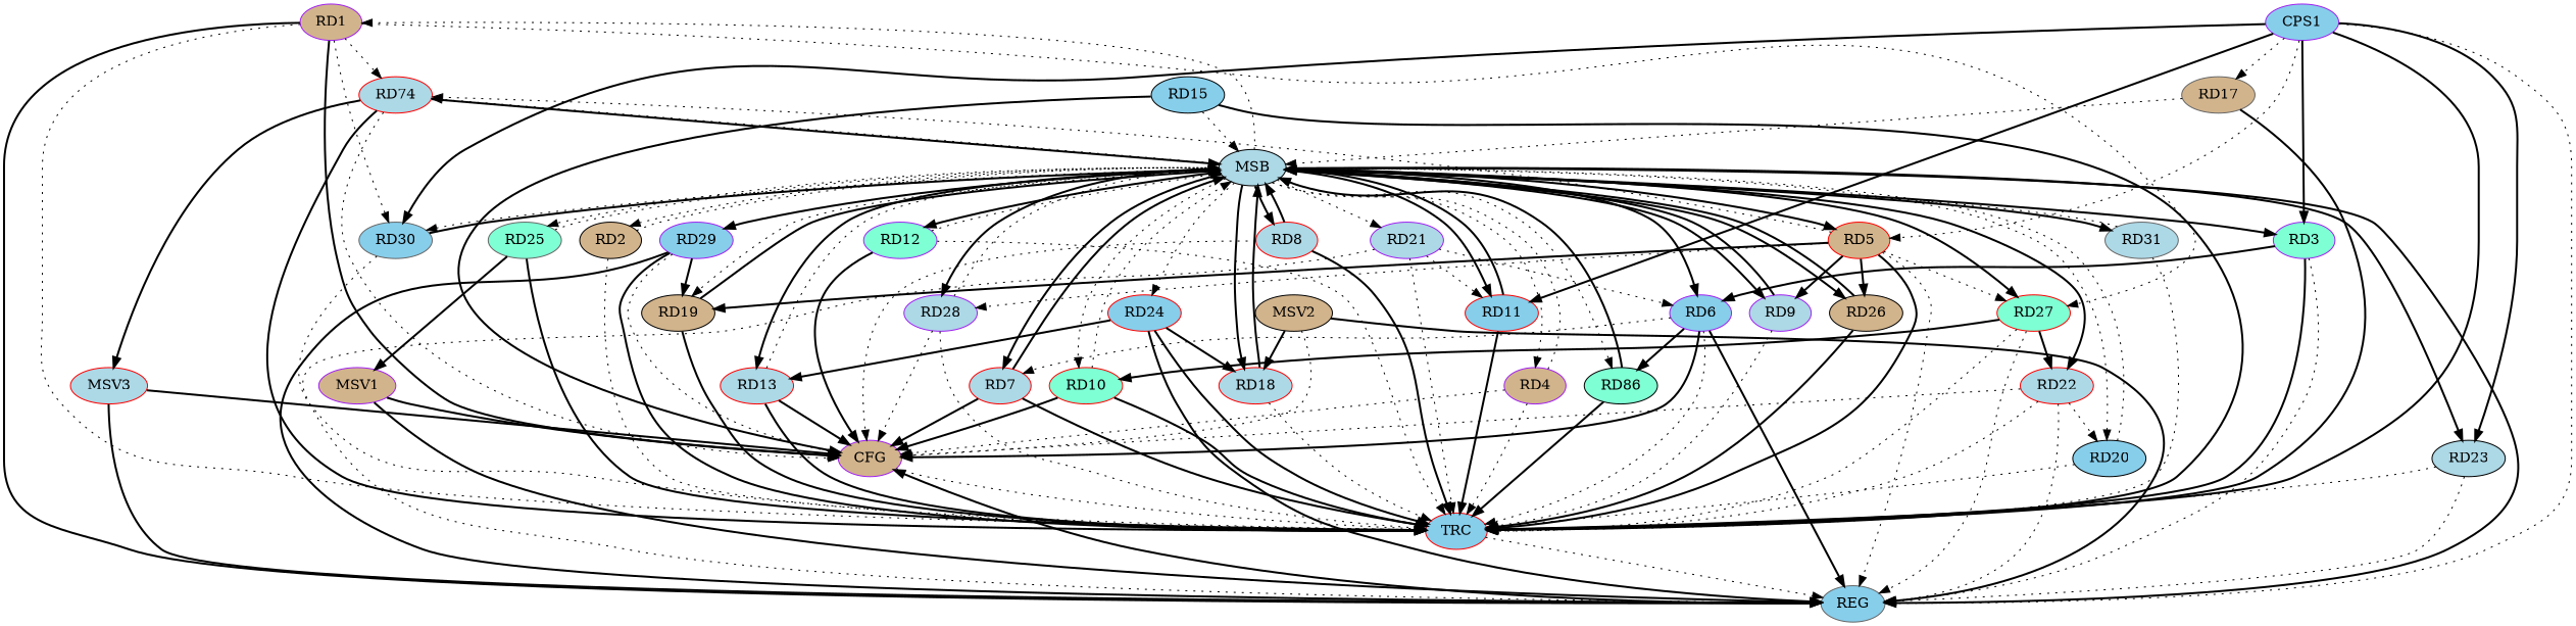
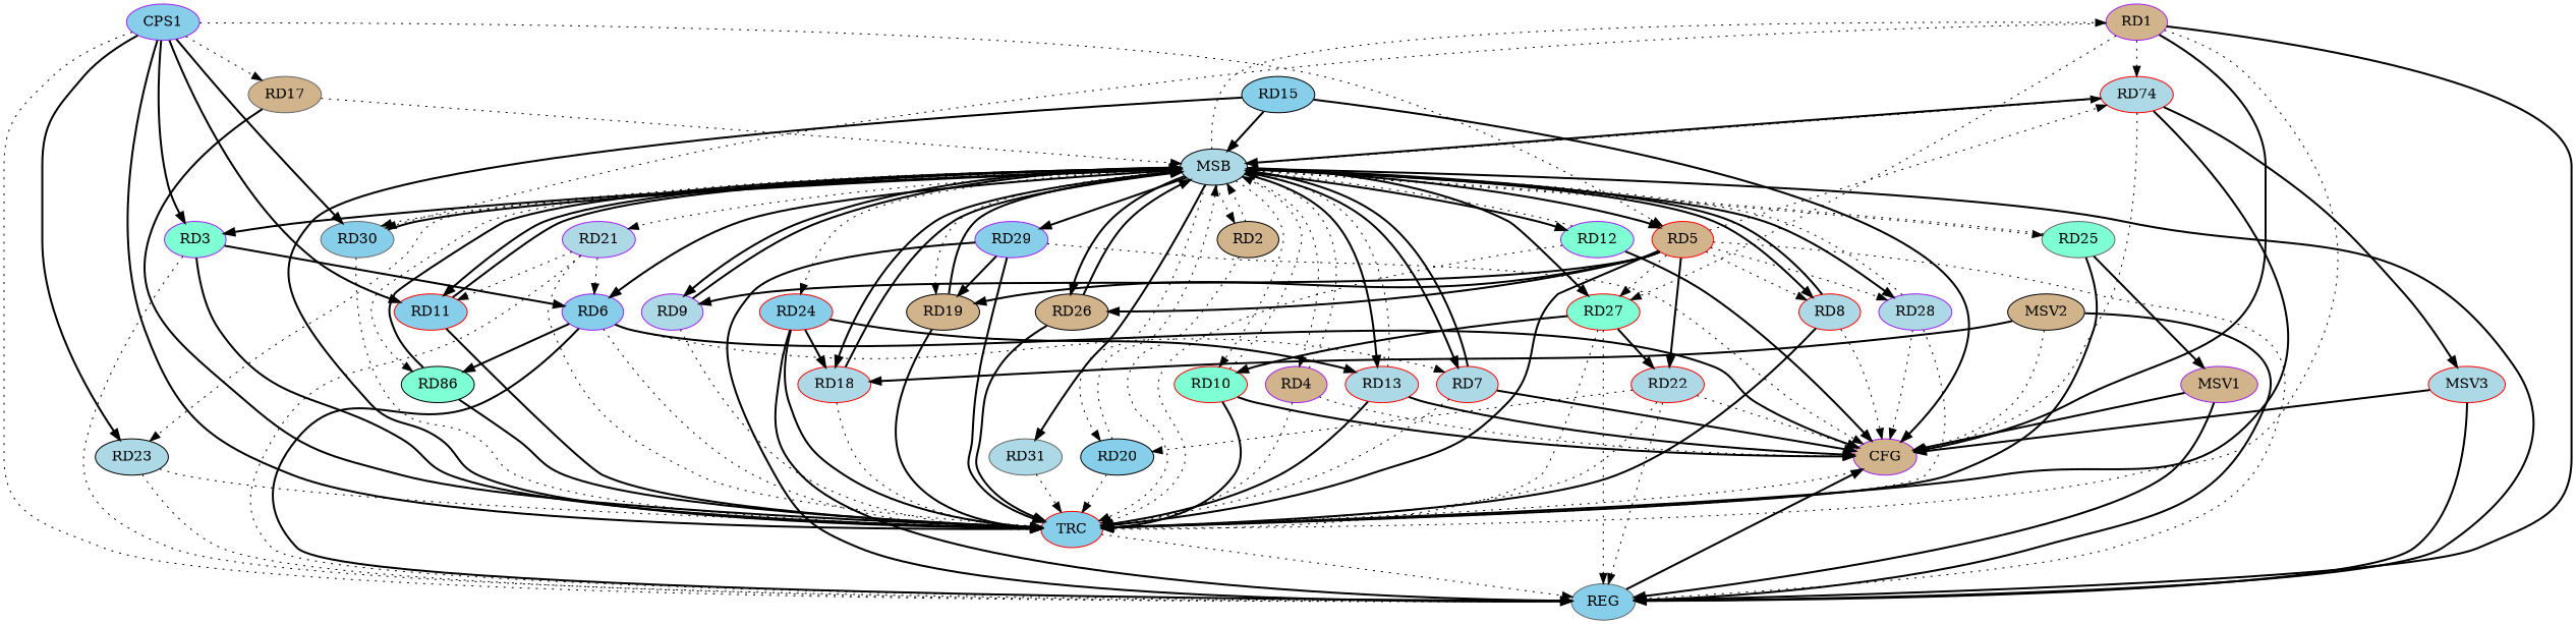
  strict digraph {
    node [color=red fillcolor=lightblue style=filled]
    edge [style=bold]
    n1 [color=purple fillcolor=tan label=RD1]
    n2 [label=RD74]
    n3 [fillcolor=aquamarine label=RD27]
    n4 [color=gray40 fillcolor=skyblue label=RD30]
    n5 [color=gray40 fillcolor=skyblue label=REG]
    n6 [color=purple fillcolor=tan label=CFG]
    n7 [fillcolor=skyblue label=TRC]
    n8 [color=black label=MSB]
    n9 [label=MSV3]
    n10 [fillcolor=aquamarine label=RD10]
    n11 [label=RD22]
    n12 [color=black fillcolor=tan label=RD2]
    n13 [color=purple fillcolor=aquamarine label=RD3]
    n14 [color=purple fillcolor=skyblue label=RD6]
    n15 [color=purple fillcolor=tan label=RD4]
    n16 [fillcolor=tan label=RD5]
    n17 [label=RD8]
    n18 [color=purple label=RD9]
    n19 [color=black fillcolor=tan label=RD19]
    n20 [color=black fillcolor=tan label=RD26]
    n21 [color=purple label=RD28]
    n22 [label=RD7]
    n23 [color=black fillcolor=aquamarine label=RD86]
    n24 [fillcolor=skyblue label=RD11]
    n25 [color=purple fillcolor=aquamarine label=RD12]
    n26 [label=RD13]
    n27 [label=RD18]
    n28 [color=black fillcolor=skyblue label=RD20]
    n29 [color=purple label=RD21]
    n30 [color=black label=RD23]
    n31 [fillcolor=skyblue label=RD24]
    n32 [color=gray40 fillcolor=aquamarine label=RD25]
    n33 [color=purple fillcolor=skyblue label=RD29]
    n34 [color=gray40 label=RD31]
    n35 [color=black fillcolor=skyblue label=RD15]
    n36 [color=gray40 fillcolor=tan label=RD17]
    n37 [color=purple fillcolor=tan label=MSV1]
    n38 [color=purple fillcolor=skyblue label=CPS1]
    n39 [color=black fillcolor=tan label=MSV2]
    n1 -> n2 [style=dotted]
    n1 -> n3 [style=dotted]
    n1 -> n4 [style=dotted]
    n1 -> n5
    n1 -> n6
    n1 -> n7 [style=dotted]
    n2 -> n6 [style=dotted]
    n2 -> n7
    n2 -> n8
    n2 -> n9
    n3 -> n5 [style=dotted]
    n3 -> n7 [style=dotted]
    n3 -> n10
    n3 -> n11
    n4 -> n7 [style=dotted]
    n4 -> n8
    n5 -> n6
    n6 -> n7 [style=dotted]
    n7 -> n5 [style=dotted]
    n8 -> n1 [style=dotted]
    n8 -> n2 [style=dotted]
    n8 -> n3
    n8 -> n4 [style=dotted]
    n8 -> n5
    n8 -> n10 [style=dotted]
-   n8 -> n11
+   n16 -> n11
    n8 -> n12 [style=dotted]
    n8 -> n13
    n8 -> n14
    n8 -> n15 [style=dotted]
    n8 -> n16
    n8 -> n17
    n8 -> n18
    n8 -> n19 [style=dotted]
    n8 -> n20
    n8 -> n21
    n8 -> n22
    n8 -> n23 [style=dotted]
    n8 -> n24
    n8 -> n25
    n8 -> n26
    n8 -> n27
    n8 -> n28 [style=dotted]
    n8 -> n29 [style=dotted]
-   n8 -> n30
+   n8 -> n30 [style=dotted]
    n8 -> n31 [style=dotted]
    n8 -> n32 [style=dotted]
    n8 -> n33
    n8 -> n34
    n9 -> n5
    n9 -> n6
    n10 -> n6
    n10 -> n7
    n10 -> n8 [style=dotted]
    n11 -> n5 [style=dotted]
    n11 -> n6 [style=dotted]
    n11 -> n7 [style=dotted]
    n11 -> n28 [style=dotted]
    n12 -> n7 [style=dotted]
    n12 -> n8 [style=dotted]
    n13 -> n5 [style=dotted]
    n13 -> n7
    n13 -> n14
    n14 -> n5
    n14 -> n6
    n14 -> n7 [style=dotted]
    n14 -> n22 [style=dotted]
    n14 -> n23
    n15 -> n6 [style=dotted]
    n15 -> n7 [style=dotted]
    n15 -> n8 [style=dotted]
    n16 -> n2 [style=dotted]
    n16 -> n3 [style=dotted]
    n16 -> n5 [style=dotted]
    n16 -> n7
+   n16 -> n17 [style=dotted]
    n16 -> n18
    n16 -> n19
    n16 -> n20
    n16 -> n21 [style=dotted]
    n17 -> n6 [style=dotted]
    n17 -> n7
    n17 -> n8
    n18 -> n7 [style=dotted]
    n18 -> n8
    n19 -> n7
    n19 -> n8
    n20 -> n7
    n20 -> n8
    n21 -> n6 [style=dotted]
    n21 -> n7 [style=dotted]
    n21 -> n8 [style=dotted]
    n22 -> n6
-   n22 -> n7
+   n22 -> n7 [style=dotted]
    n22 -> n8
    n23 -> n7
    n23 -> n8
    n24 -> n7
    n24 -> n8
    n25 -> n6
    n25 -> n7 [style=dotted]
    n25 -> n8 [style=dotted]
    n26 -> n6
    n26 -> n7
    n26 -> n8 [style=dotted]
    n27 -> n7 [style=dotted]
    n27 -> n8
    n28 -> n7 [style=dotted]
    n28 -> n8 [style=dotted]
    n29 -> n5 [style=dotted]
    n29 -> n7 [style=dotted]
    n29 -> n14 [style=dotted]
    n29 -> n24 [style=dotted]
    n30 -> n5 [style=dotted]
    n30 -> n7 [style=dotted]
    n31 -> n5
    n31 -> n7
    n31 -> n26
    n31 -> n27
    n32 -> n7
    n32 -> n8 [style=dotted]
    n32 -> n37
    n33 -> n5
    n33 -> n6 [style=dotted]
    n33 -> n7
    n33 -> n19
    n34 -> n7 [style=dotted]
-   n34 -> n8 [style=dotted]
    n35 -> n6
    n35 -> n7
-   n35 -> n8 [style=dotted]
+   n35 -> n8
    n36 -> n7
    n36 -> n8 [style=dotted]
    n37 -> n5
    n37 -> n6
    n38 -> n4
    n38 -> n5 [style=dotted]
    n38 -> n7
    n38 -> n13
    n38 -> n16 [style=dotted]
    n38 -> n24
    n38 -> n30
    n38 -> n36 [style=dotted]
    n39 -> n5
    n39 -> n6 [style=dotted]
    n39 -> n27
  }
